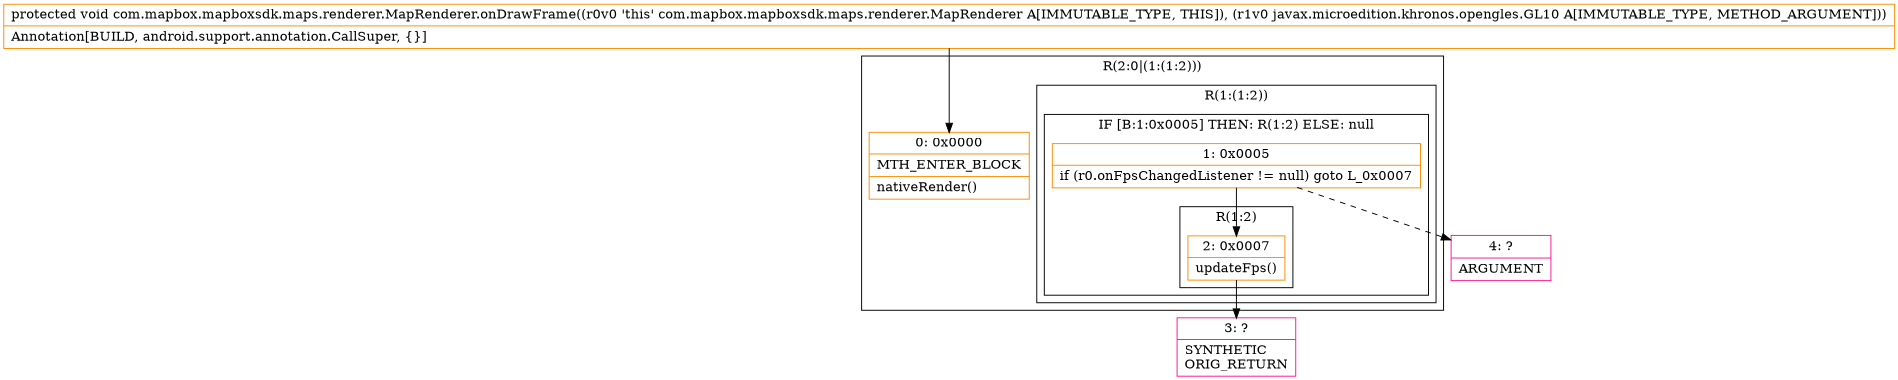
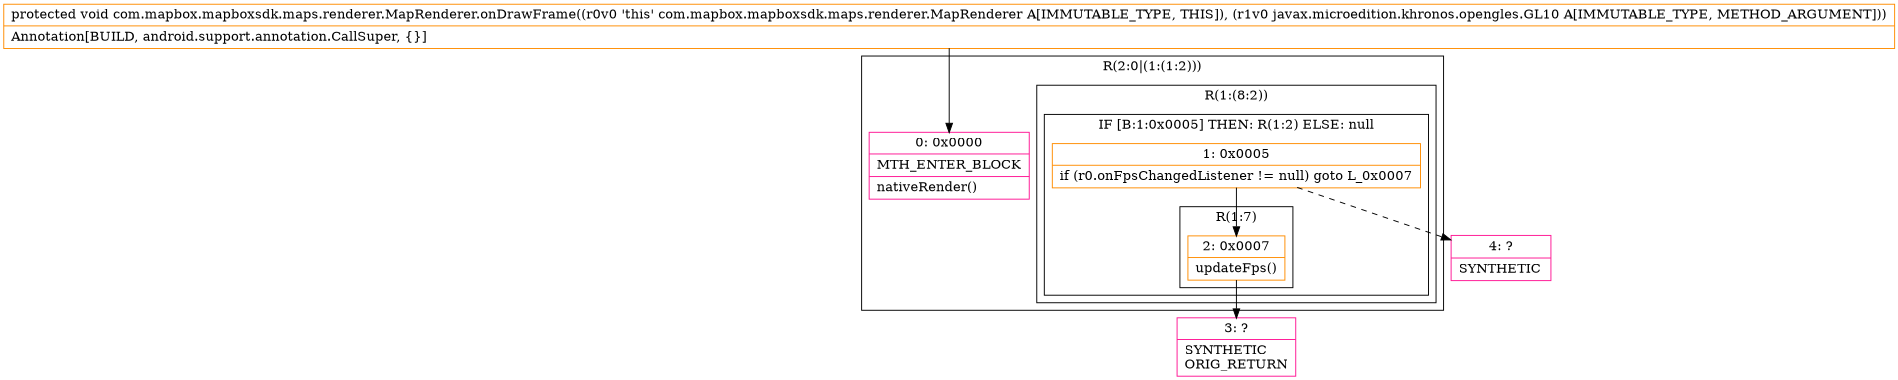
  digraph {
    node [color=darkorange shape=record]
    n1 [label="{2\:\ 0x0007|updateFps()\l}"]
    n2 [label="{1\:\ 0x0005|if (r0.onFpsChangedListener != null) goto L_0x0007\l}"]
-   n3 [label="{0\:\ 0x0000|MTH_ENTER_BLOCK\l|nativeRender()\l}"]
+   n3 [color=deeppink label="{0\:\ 0x0000|MTH_ENTER_BLOCK\l|nativeRender()\l}"]
    n4 [color=deeppink label="{3\:\ ?|SYNTHETIC\lORIG_RETURN\l}"]
-   n5 [color=deeppink label="{4\:\ ?|ARGUMENT\l}"]
+   n5 [color=deeppink label="{4\:\ ?|SYNTHETIC\l}"]
    n6 [label="{protected void com.mapbox.mapboxsdk.maps.renderer.MapRenderer.onDrawFrame((r0v0 'this' com.mapbox.mapboxsdk.maps.renderer.MapRenderer A[IMMUTABLE_TYPE, THIS]), (r1v0 javax.microedition.khronos.opengles.GL10 A[IMMUTABLE_TYPE, METHOD_ARGUMENT]))  | Annotation[BUILD, android.support.annotation.CallSuper, \{\}]\l}"]
    subgraph cluster_1 {
      label="R(2:0|(1:(1:2)))"
      n3
      subgraph cluster_2 {
-       label="R(1:(1:2))"
+       label="R(1:(8:2))"
        subgraph cluster_3 {
          label="IF [B:1:0x0005] THEN: R(1:2) ELSE: null"
          n2
          subgraph cluster_4 {
-           label="R(1:2)"
+           label="R(1:7)"
            n1
          }
        }
      }
    }
    n1 -> n4
    n2 -> n1
    n2 -> n5 [style=dashed]
    n6 -> n3
  }
